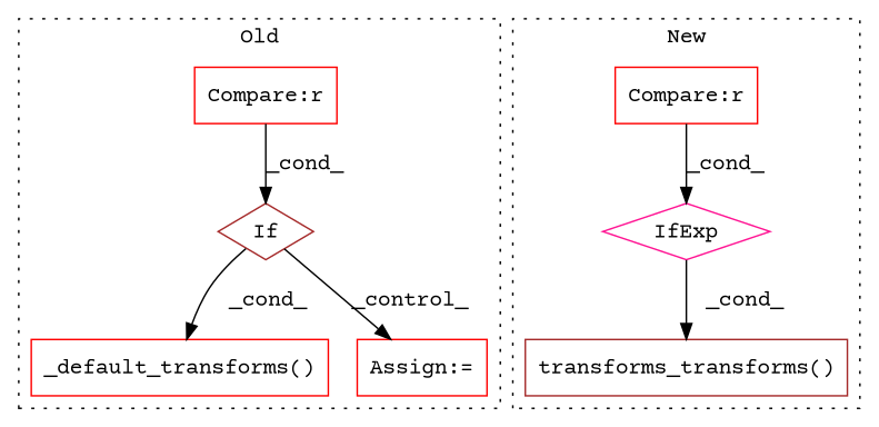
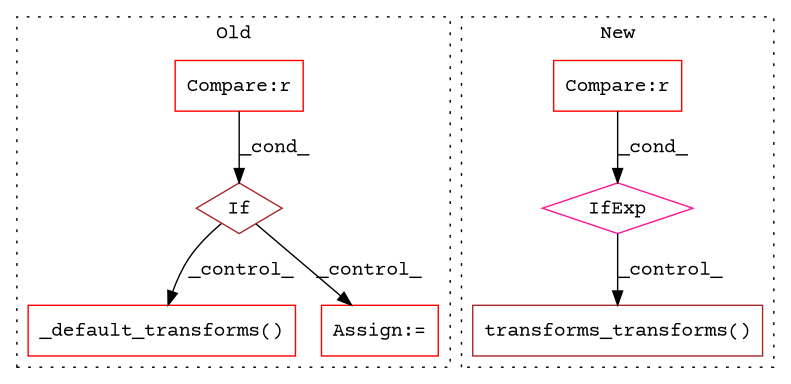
  digraph {
    fontname="Courier Prime"
    node [a=75 color=red fontname="Courier Prime" l=3 shape=box]
    edge [fontname="Courier Prime"]
    n1 [l=26 label="_default_transforms()" s=3597]
    n2 [a=68 label="Assign:=" s=3594]
    n3 [a=96 color=brown label=If s=3549 shape=diamond]
    n4 [a=40 l=18 label="Compare:r" s=3552]
    n5 [a=51 color=deeppink l="4,6" label=IfExp s="3528,3561" shape=diamond]
    n6 [a=40 l=29 label="Compare:r" s=3532]
    n7 [color=brown l=25 label="transforms_transforms()" s=3503]
    subgraph cluster_1 {
      label=Old
      style=dotted
      n1
      n2
      n3
      n4
    }
    subgraph cluster_2 {
      label=New
      style=dotted
      n5
      n6
      n7
    }
-   n3 -> n1 [label=_cond_]
+   n3 -> n1 [label=_control_]
    n3 -> n2 [label=_control_]
    n4 -> n3 [label=_cond_]
-   n5 -> n7 [label=_cond_]
+   n5 -> n7 [label=_control_]
    n6 -> n5 [label=_cond_]
  }
